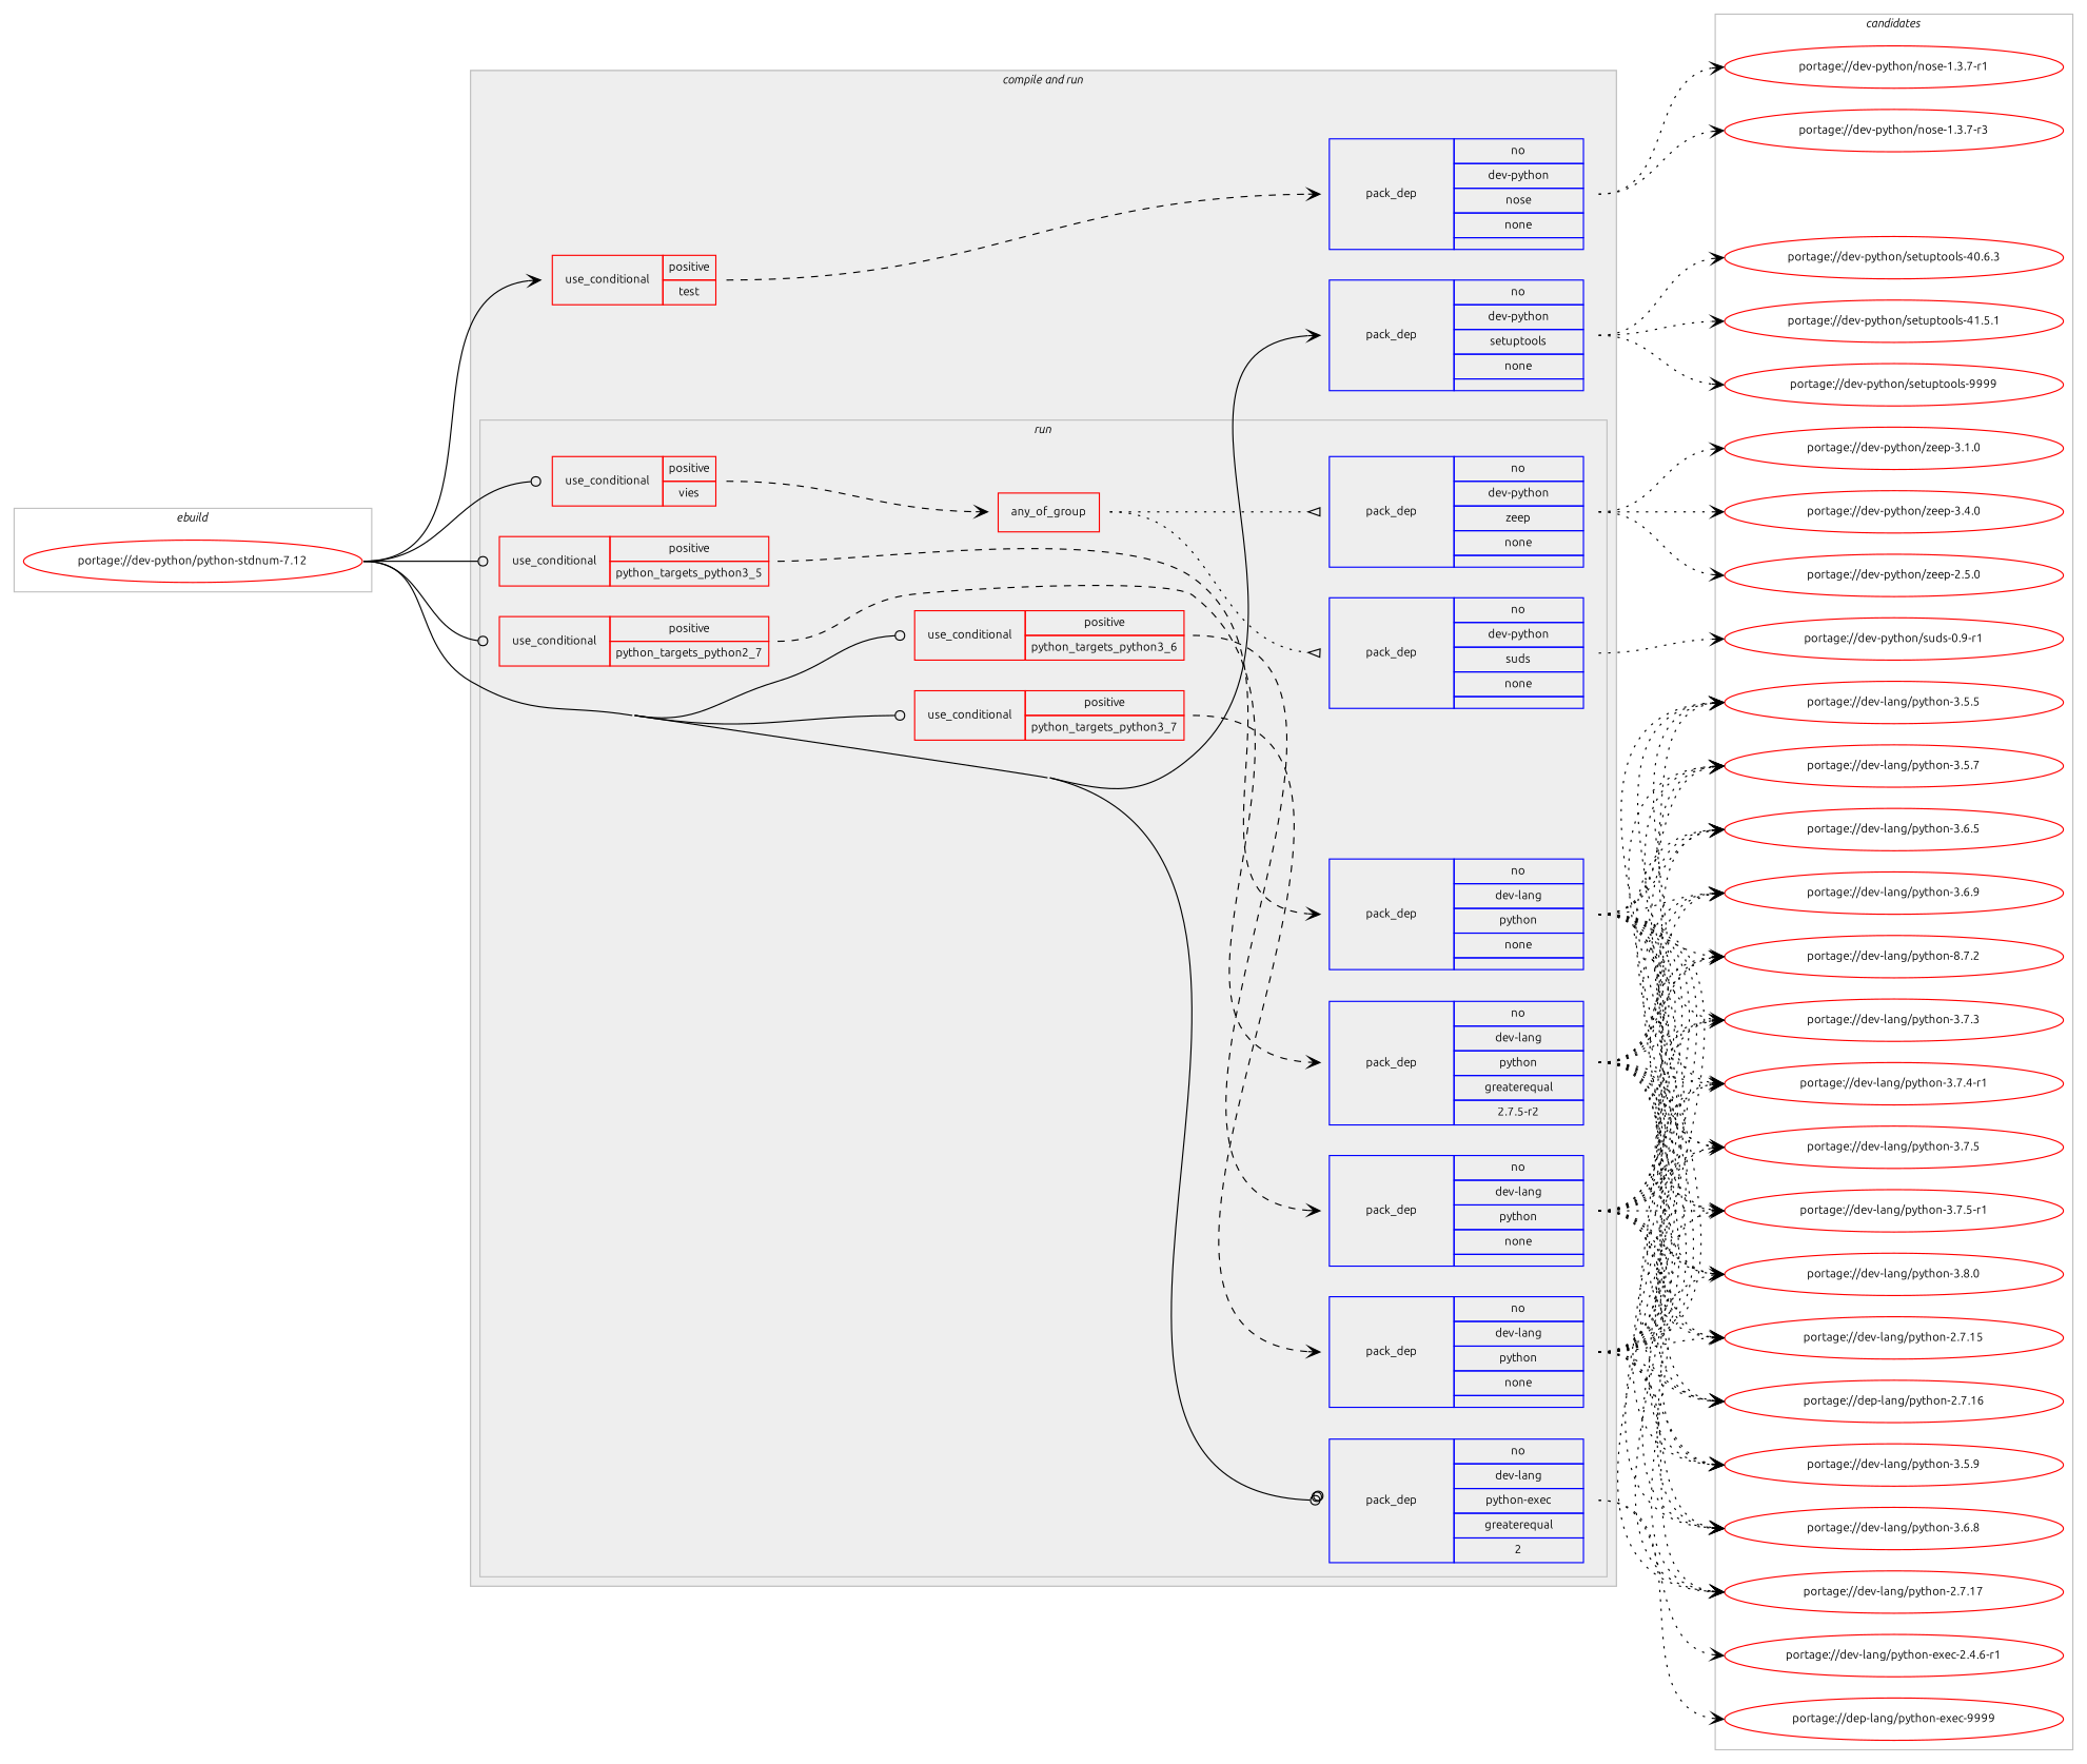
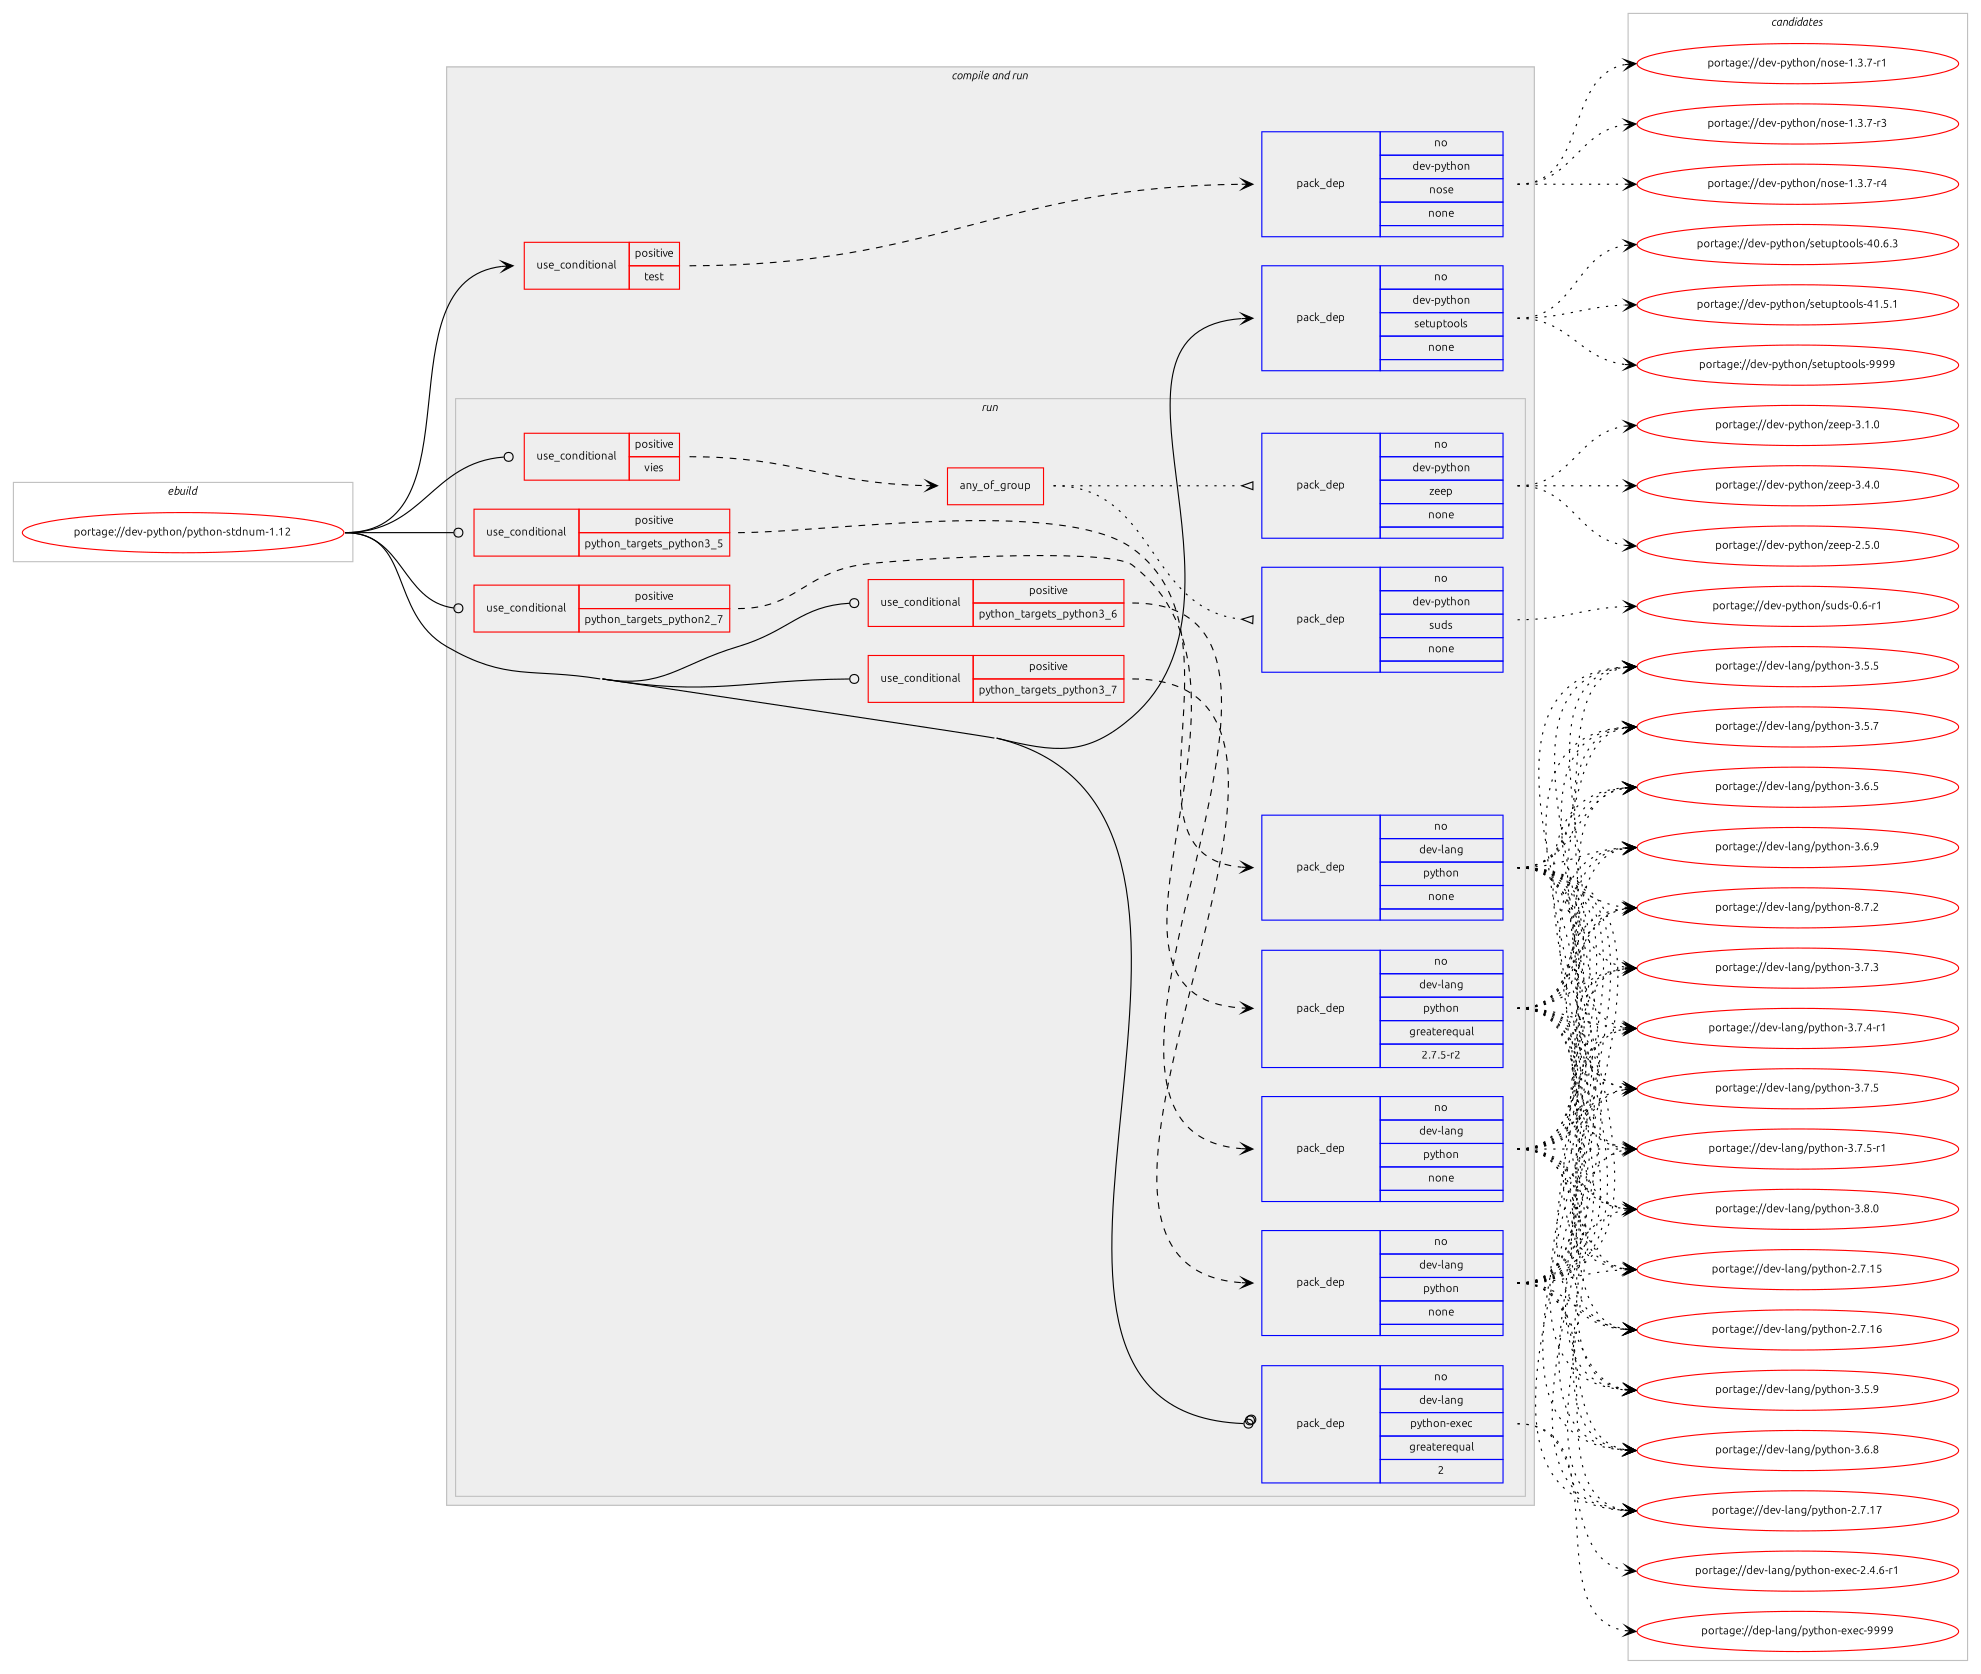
  digraph {
    compound=true
    concentrate=true
    fontname=Ubuntu
    fontsize=10
    newrank=true
    rankdir=LR
    ranksep=1.5
    node [color=red fontname=Ubuntu fontsize=10]
    edge [arrowhead=vee fontname=Ubuntu headport=w style=dotted tailport=e weight=100]
-   n1 [label="portage://dev-python/python-stdnum-7.12" width=4]
+   n1 [label="portage://dev-python/python-stdnum-1.12" width=4]
    n2 [color=blue label=<<TABLE BORDER="0" CELLBORDER="1" CELLSPACING="0" CELLPADDING="4" WIDTH="220"><TR><TD ROWSPAN="6" CELLPADDING="30">pack_dep</TD></TR><TR><TD WIDTH="110">no</TD></TR><TR><TD>dev-python</TD></TR><TR><TD>nose</TD></TR><TR><TD>none</TD></TR><TR><TD></TD></TR></TABLE>> shape=none]
    n3 [label=<<TABLE BORDER="0" CELLBORDER="1" CELLSPACING="0" CELLPADDING="4"><TR><TD ROWSPAN="3" CELLPADDING="10">use_conditional</TD></TR><TR><TD>positive</TD></TR><TR><TD>test</TD></TR></TABLE>> shape=none]
    n4 [color=blue label=<<TABLE BORDER="0" CELLBORDER="1" CELLSPACING="0" CELLPADDING="4" WIDTH="220"><TR><TD ROWSPAN="6" CELLPADDING="30">pack_dep</TD></TR><TR><TD WIDTH="110">no</TD></TR><TR><TD>dev-python</TD></TR><TR><TD>setuptools</TD></TR><TR><TD>none</TD></TR><TR><TD></TD></TR></TABLE>> shape=none]
    n5 [color=blue label=<<TABLE BORDER="0" CELLBORDER="1" CELLSPACING="0" CELLPADDING="4" WIDTH="220"><TR><TD ROWSPAN="6" CELLPADDING="30">pack_dep</TD></TR><TR><TD WIDTH="110">no</TD></TR><TR><TD>dev-lang</TD></TR><TR><TD>python</TD></TR><TR><TD>greaterequal</TD></TR><TR><TD>2.7.5-r2</TD></TR></TABLE>> shape=none]
    n6 [label=<<TABLE BORDER="0" CELLBORDER="1" CELLSPACING="0" CELLPADDING="4"><TR><TD ROWSPAN="3" CELLPADDING="10">use_conditional</TD></TR><TR><TD>positive</TD></TR><TR><TD>python_targets_python2_7</TD></TR></TABLE>> shape=none]
    n7 [color=blue label=<<TABLE BORDER="0" CELLBORDER="1" CELLSPACING="0" CELLPADDING="4" WIDTH="220"><TR><TD ROWSPAN="6" CELLPADDING="30">pack_dep</TD></TR><TR><TD WIDTH="110">no</TD></TR><TR><TD>dev-lang</TD></TR><TR><TD>python</TD></TR><TR><TD>none</TD></TR><TR><TD></TD></TR></TABLE>> shape=none]
    n8 [label=<<TABLE BORDER="0" CELLBORDER="1" CELLSPACING="0" CELLPADDING="4"><TR><TD ROWSPAN="3" CELLPADDING="10">use_conditional</TD></TR><TR><TD>positive</TD></TR><TR><TD>python_targets_python3_5</TD></TR></TABLE>> shape=none]
    n9 [color=blue label=<<TABLE BORDER="0" CELLBORDER="1" CELLSPACING="0" CELLPADDING="4" WIDTH="220"><TR><TD ROWSPAN="6" CELLPADDING="30">pack_dep</TD></TR><TR><TD WIDTH="110">no</TD></TR><TR><TD>dev-lang</TD></TR><TR><TD>python</TD></TR><TR><TD>none</TD></TR><TR><TD></TD></TR></TABLE>> shape=none]
    n10 [label=<<TABLE BORDER="0" CELLBORDER="1" CELLSPACING="0" CELLPADDING="4"><TR><TD ROWSPAN="3" CELLPADDING="10">use_conditional</TD></TR><TR><TD>positive</TD></TR><TR><TD>python_targets_python3_6</TD></TR></TABLE>> shape=none]
    n11 [color=blue label=<<TABLE BORDER="0" CELLBORDER="1" CELLSPACING="0" CELLPADDING="4" WIDTH="220"><TR><TD ROWSPAN="6" CELLPADDING="30">pack_dep</TD></TR><TR><TD WIDTH="110">no</TD></TR><TR><TD>dev-lang</TD></TR><TR><TD>python</TD></TR><TR><TD>none</TD></TR><TR><TD></TD></TR></TABLE>> shape=none]
    n12 [label=<<TABLE BORDER="0" CELLBORDER="1" CELLSPACING="0" CELLPADDING="4"><TR><TD ROWSPAN="3" CELLPADDING="10">use_conditional</TD></TR><TR><TD>positive</TD></TR><TR><TD>python_targets_python3_7</TD></TR></TABLE>> shape=none]
    n13 [color=blue label=<<TABLE BORDER="0" CELLBORDER="1" CELLSPACING="0" CELLPADDING="4" WIDTH="220"><TR><TD ROWSPAN="6" CELLPADDING="30">pack_dep</TD></TR><TR><TD WIDTH="110">no</TD></TR><TR><TD>dev-python</TD></TR><TR><TD>zeep</TD></TR><TR><TD>none</TD></TR><TR><TD></TD></TR></TABLE>> shape=none]
    n14 [color=blue label=<<TABLE BORDER="0" CELLBORDER="1" CELLSPACING="0" CELLPADDING="4" WIDTH="220"><TR><TD ROWSPAN="6" CELLPADDING="30">pack_dep</TD></TR><TR><TD WIDTH="110">no</TD></TR><TR><TD>dev-python</TD></TR><TR><TD>suds</TD></TR><TR><TD>none</TD></TR><TR><TD></TD></TR></TABLE>> shape=none]
    n15 [label=<<TABLE BORDER="0" CELLBORDER="1" CELLSPACING="0" CELLPADDING="4"><TR><TD CELLPADDING="10">any_of_group</TD></TR></TABLE>> shape=none]
    n16 [label=<<TABLE BORDER="0" CELLBORDER="1" CELLSPACING="0" CELLPADDING="4"><TR><TD ROWSPAN="3" CELLPADDING="10">use_conditional</TD></TR><TR><TD>positive</TD></TR><TR><TD>vies</TD></TR></TABLE>> shape=none]
    n17 [color=blue label=<<TABLE BORDER="0" CELLBORDER="1" CELLSPACING="0" CELLPADDING="4" WIDTH="220"><TR><TD ROWSPAN="6" CELLPADDING="30">pack_dep</TD></TR><TR><TD WIDTH="110">no</TD></TR><TR><TD>dev-lang</TD></TR><TR><TD>python-exec</TD></TR><TR><TD>greaterequal</TD></TR><TR><TD>2</TD></TR></TABLE>> shape=none]
    n18 [label="portage://dev-python/nose-1.3.7-r1" width=4]
    n19 [label="portage://dev-python/nose-1.3.7-r3" width=4]
+   n20 [label="portage://dev-python/nose-1.3.7-r4" width=4]
    n21 [label="portage://dev-python/setuptools-40.6.3" width=4]
    n22 [label="portage://dev-python/setuptools-41.5.1" width=4]
    n23 [label="portage://dev-python/setuptools-9999" width=4]
    n24 [label="portage://dev-lang/python-2.7.15" width=4]
-   n25 [label="portage://dep-lang/python-2.7.16" width=4]
+   n25 [label="portage://dev-lang/python-2.7.16" width=4]
    n26 [label="portage://dev-lang/python-2.7.17" width=4]
    n27 [label="portage://dev-lang/python-3.5.5" width=4]
    n28 [label="portage://dev-lang/python-3.5.7" width=4]
    n29 [label="portage://dev-lang/python-3.5.9" width=4]
    n30 [label="portage://dev-lang/python-3.6.5" width=4]
    n31 [label="portage://dev-lang/python-3.6.8" width=4]
    n32 [label="portage://dev-lang/python-3.6.9" width=4]
    n33 [label="portage://dev-lang/python-8.7.2" width=4]
    n34 [label="portage://dev-lang/python-3.7.3" width=4]
    n35 [label="portage://dev-lang/python-3.7.4-r1" width=4]
    n36 [label="portage://dev-lang/python-3.7.5" width=4]
    n37 [label="portage://dev-lang/python-3.7.5-r1" width=4]
    n38 [label="portage://dev-lang/python-3.8.0" width=4]
    n39 [label="portage://dev-python/zeep-2.5.0" width=4]
    n40 [label="portage://dev-python/zeep-3.1.0" width=4]
    n41 [label="portage://dev-python/zeep-3.4.0" width=4]
-   n42 [label="portage://dev-python/suds-0.9-r1" width=4]
+   n42 [label="portage://dev-python/suds-0.6-r1" width=4]
    n43 [label="portage://dev-lang/python-exec-2.4.6-r1" width=4]
    n44 [label="portage://dep-lang/python-exec-9999" width=4]
    subgraph cluster_1 {
      color=gray
      label=<<i>ebuild</i>>
      rank=same
      n1
    }
    subgraph cluster_2 {
      color=gray
      label=<<i>dependencies</i>>
      subgraph cluster_3 {
        color=gray
        fillcolor="#eeeeee"
        label=<<i>compile</i>>
        style=filled
        subgraph sub_4 {
          color=gray
          fillcolor="#eeeeee"
          label=<<i>compile</i>>
          style=filled
          n3
          subgraph sub_5 {
            color=gray
            fillcolor="#eeeeee"
            label=<<i>compile</i>>
            style=filled
            n2
          }
        }
        subgraph sub_6 {
          color=gray
          fillcolor="#eeeeee"
          label=<<i>compile</i>>
          style=filled
          n4
        }
      }
      subgraph cluster_7 {
        color=gray
        fillcolor="#eeeeee"
        label=<<i>compile and run</i>>
        style=filled
      }
      subgraph cluster_8 {
        color=gray
        fillcolor="#eeeeee"
        label=<<i>run</i>>
        style=filled
        subgraph sub_9 {
          color=gray
          fillcolor="#eeeeee"
          label=<<i>run</i>>
          style=filled
          n6
          subgraph sub_10 {
            color=gray
            fillcolor="#eeeeee"
            label=<<i>run</i>>
            style=filled
            n5
          }
        }
        subgraph sub_11 {
          color=gray
          fillcolor="#eeeeee"
          label=<<i>run</i>>
          style=filled
          n8
          subgraph sub_12 {
            color=gray
            fillcolor="#eeeeee"
            label=<<i>run</i>>
            style=filled
            n7
          }
        }
        subgraph sub_13 {
          color=gray
          fillcolor="#eeeeee"
          label=<<i>run</i>>
          style=filled
          n10
          subgraph sub_14 {
            color=gray
            fillcolor="#eeeeee"
            label=<<i>run</i>>
            style=filled
            n9
          }
        }
        subgraph sub_15 {
          color=gray
          fillcolor="#eeeeee"
          label=<<i>run</i>>
          style=filled
          n12
          subgraph sub_16 {
            color=gray
            fillcolor="#eeeeee"
            label=<<i>run</i>>
            style=filled
            n11
          }
        }
        subgraph sub_17 {
          color=gray
          fillcolor="#eeeeee"
          label=<<i>run</i>>
          style=filled
          n16
          subgraph sub_18 {
            color=gray
            fillcolor="#eeeeee"
            label=<<i>run</i>>
            style=filled
            n15
            subgraph sub_19 {
              color=gray
              fillcolor="#eeeeee"
              label=<<i>run</i>>
              style=filled
              n13
            }
            subgraph sub_20 {
              color=gray
              fillcolor="#eeeeee"
              label=<<i>run</i>>
              style=filled
              n14
            }
          }
        }
        subgraph sub_21 {
          color=gray
          fillcolor="#eeeeee"
          label=<<i>run</i>>
          style=filled
          n17
        }
      }
    }
    subgraph cluster_22 {
      color=gray
      label=<<i>candidates</i>>
      rank=same
      subgraph sub_23 {
        color=black
        label=<<i>candidates</i>>
        nodesep=1
        rank=same
        n18
        n19
+       n20
      }
      subgraph sub_24 {
        color=black
        label=<<i>candidates</i>>
        nodesep=1
        rank=same
        n21
        n22
        n23
      }
      subgraph sub_25 {
        color=black
        label=<<i>candidates</i>>
        nodesep=1
        rank=same
        n24
        n25
        n26
        n27
        n28
        n29
        n30
        n31
        n32
        n33
        n34
        n35
        n36
        n37
        n38
      }
      subgraph sub_26 {
        color=black
        label=<<i>candidates</i>>
        nodesep=1
        rank=same
        n24
        n25
        n26
        n27
        n28
        n29
        n30
        n31
        n32
        n33
        n34
        n35
        n36
        n37
        n38
      }
      subgraph sub_27 {
        color=black
        label=<<i>candidates</i>>
        nodesep=1
        rank=same
        n24
        n25
        n26
        n27
        n28
        n29
        n30
        n31
        n32
        n33
        n34
        n35
        n36
        n37
        n38
      }
      subgraph sub_28 {
        color=black
        label=<<i>candidates</i>>
        nodesep=1
        rank=same
        n24
        n25
        n26
        n27
        n28
        n29
        n30
        n31
        n32
        n33
        n34
        n35
        n36
        n37
        n38
      }
      subgraph sub_29 {
        color=black
        label=<<i>candidates</i>>
        nodesep=1
        rank=same
        n39
        n40
        n41
      }
      subgraph sub_30 {
        color=black
        label=<<i>candidates</i>>
        nodesep=1
        rank=same
        n42
      }
      subgraph sub_31 {
        color=black
        label=<<i>candidates</i>>
        nodesep=1
        rank=same
        n43
        n44
      }
    }
    n1 -> n3 [style=solid weight=20]
    n1 -> n4 [style=solid weight=20]
    n1 -> n6 [arrowhead=odot style=solid weight=20]
    n1 -> n8 [arrowhead=odot style=solid weight=20]
    n1 -> n10 [arrowhead=odot style=solid weight=20]
    n1 -> n12 [arrowhead=odot style=solid weight=20]
    n1 -> n16 [arrowhead=odot style=solid weight=20]
    n1 -> n17 [arrowhead=odot style=solid weight=20]
    n2 -> n18
    n2 -> n19
+   n2 -> n20
    n3 -> n2 [style=dashed weight=20]
    n4 -> n21
    n4 -> n22
    n4 -> n23
    n5 -> n24
    n5 -> n25
    n5 -> n26
    n5 -> n27
    n5 -> n28
    n5 -> n29
    n5 -> n30
    n5 -> n31
    n5 -> n32
    n5 -> n33
    n5 -> n34
    n5 -> n35
    n5 -> n36
    n5 -> n37
    n5 -> n38
    n6 -> n5 [style=dashed weight=20]
    n7 -> n24
    n7 -> n25
    n7 -> n26
    n7 -> n27
    n7 -> n28
    n7 -> n29
    n7 -> n30
    n7 -> n31
    n7 -> n32
    n7 -> n33
    n7 -> n34
    n7 -> n35
    n7 -> n36
    n7 -> n37
    n7 -> n38
    n8 -> n7 [style=dashed weight=20]
    n9 -> n24
    n9 -> n25
    n9 -> n26
    n9 -> n27
    n9 -> n28
    n9 -> n29
    n9 -> n30
    n9 -> n31
    n9 -> n32
    n9 -> n33
    n9 -> n34
    n9 -> n35
    n9 -> n36
    n9 -> n37
    n9 -> n38
    n10 -> n9 [style=dashed weight=20]
    n11 -> n24
    n11 -> n25
    n11 -> n26
    n11 -> n27
    n11 -> n28
    n11 -> n29
    n11 -> n30
    n11 -> n31
    n11 -> n32
    n11 -> n33
    n11 -> n34
    n11 -> n35
    n11 -> n36
    n11 -> n37
    n11 -> n38
    n12 -> n11 [style=dashed weight=20]
    n13 -> n39
    n13 -> n40
    n13 -> n41
    n14 -> n42
    n15 -> n13 [arrowhead=oinv weight=20]
    n15 -> n14 [arrowhead=oinv weight=20]
    n16 -> n15 [style=dashed weight=20]
    n17 -> n43
    n17 -> n44
  }
